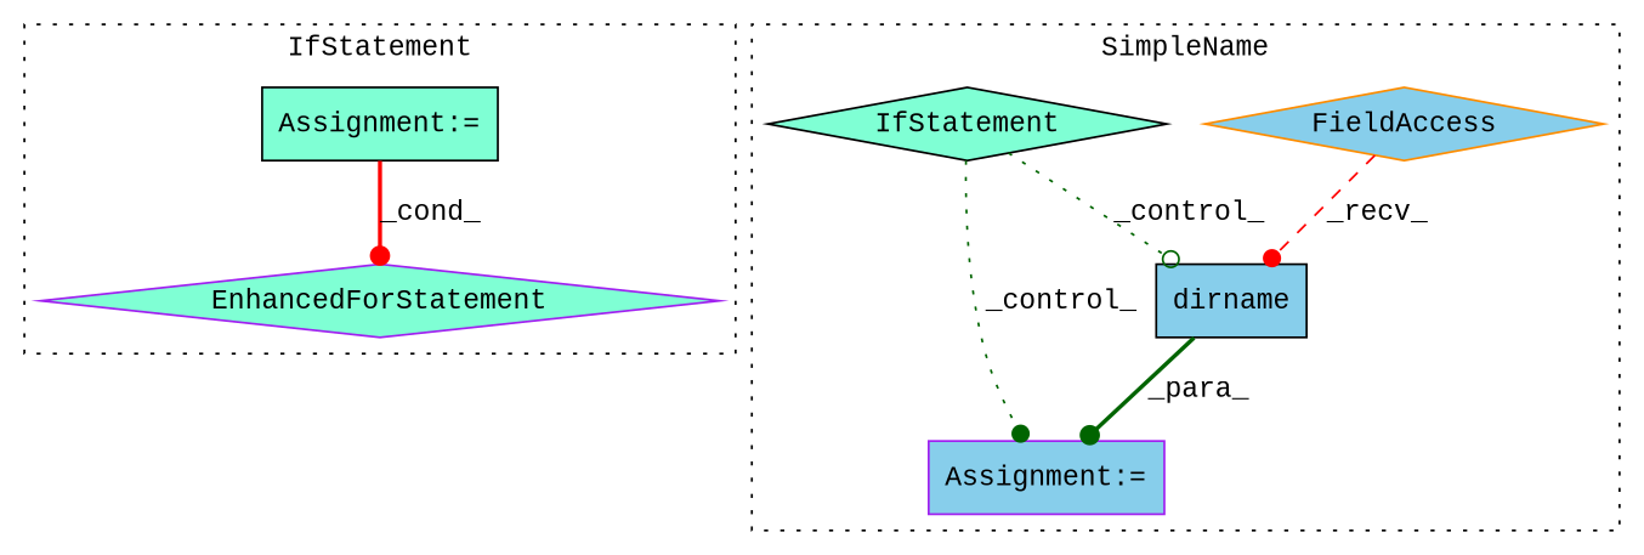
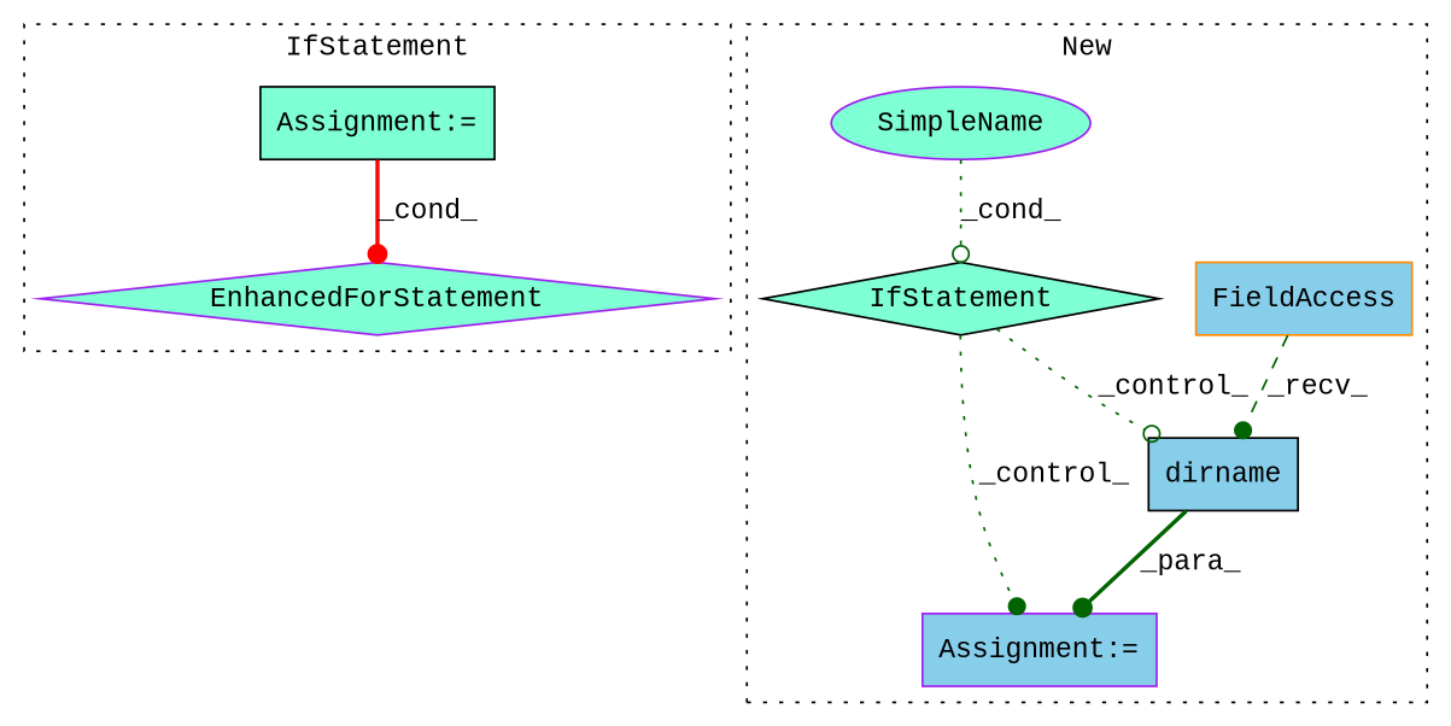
  digraph {
    fontname="Liberation Mono"
    node [a=7 color=purple fillcolor=aquamarine fontname="Liberation Mono" l="67,2" s="8041,8143" shape=box style=filled]
    edge [arrowhead=dot color=darkgreen fontname="Liberation Mono" style=dotted]
    n1 [a=70 label=EnhancedForStatement shape=diamond]
    n2 [color=black label="Assignment:="]
    n3 [a=32 color=black fillcolor=skyblue l="8,1" label=dirname s="7350,7369"]
-   n4 [a=22 color=darkorange fillcolor=skyblue l=7 label=FieldAccess s=7342 shape=diamond]
+   n4 [a=22 color=darkorange fillcolor=skyblue l=7 label=FieldAccess s=7342]
    n5 [fillcolor=skyblue l=1 label="Assignment:=" s=7327]
+   n6 [a=42 label=SimpleName shape=ellipse l="" s=""]
    n7 [a=25 color=black l="4,2" label=IfStatement s="7221,7251" shape=diamond]
    subgraph cluster_1 {
      label=IfStatement
      style=dotted
      n1
      n2
    }
    subgraph cluster_2 {
-     label=SimpleName
+     label=New
      style=dotted
      n3
      n4
      n5
+     n6
      n7
    }
    n2 -> n1 [color=red label=_cond_ style=bold]
    n3 -> n5 [label=_para_ style=bold]
-   n4 -> n3 [color=red label=_recv_ style=dashed]
+   n4 -> n3 [label=_recv_ style=dashed]
+   n6 -> n7 [arrowhead=odot label=_cond_]
    n7 -> n3 [arrowhead=odot label=_control_]
    n7 -> n5 [label=_control_]
  }
